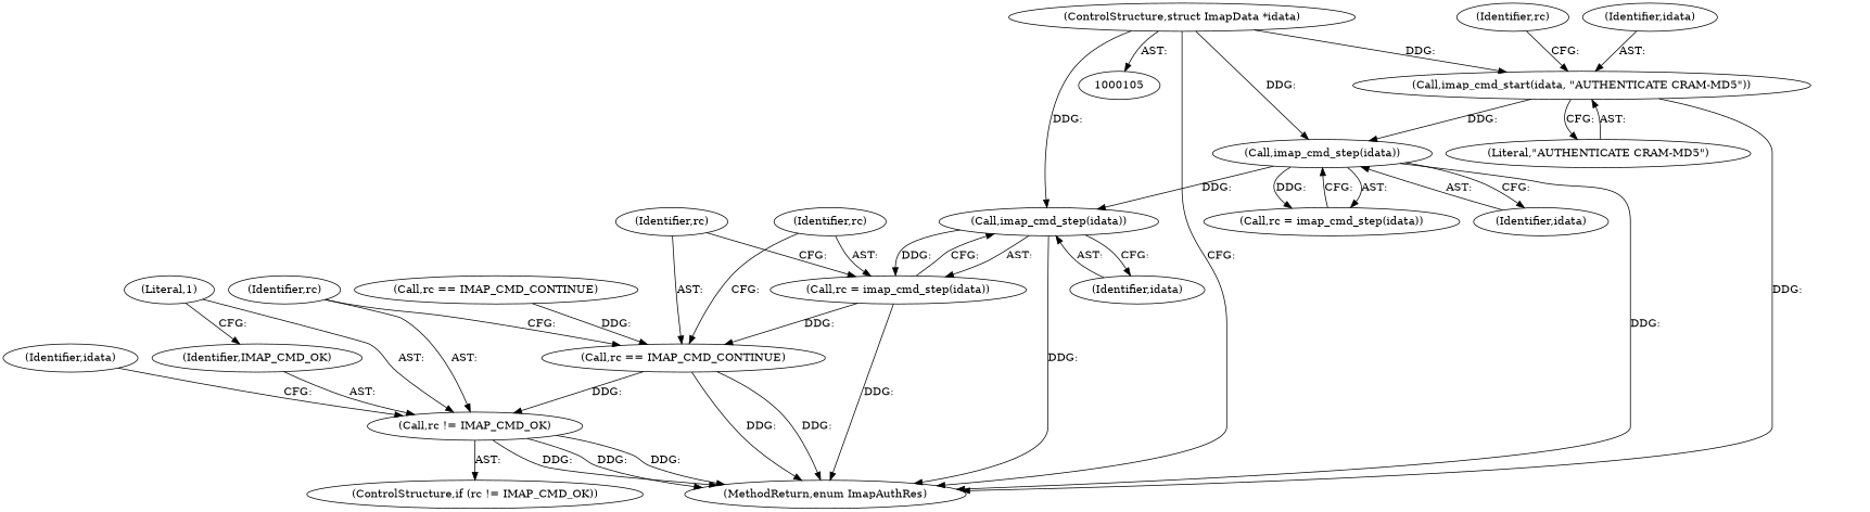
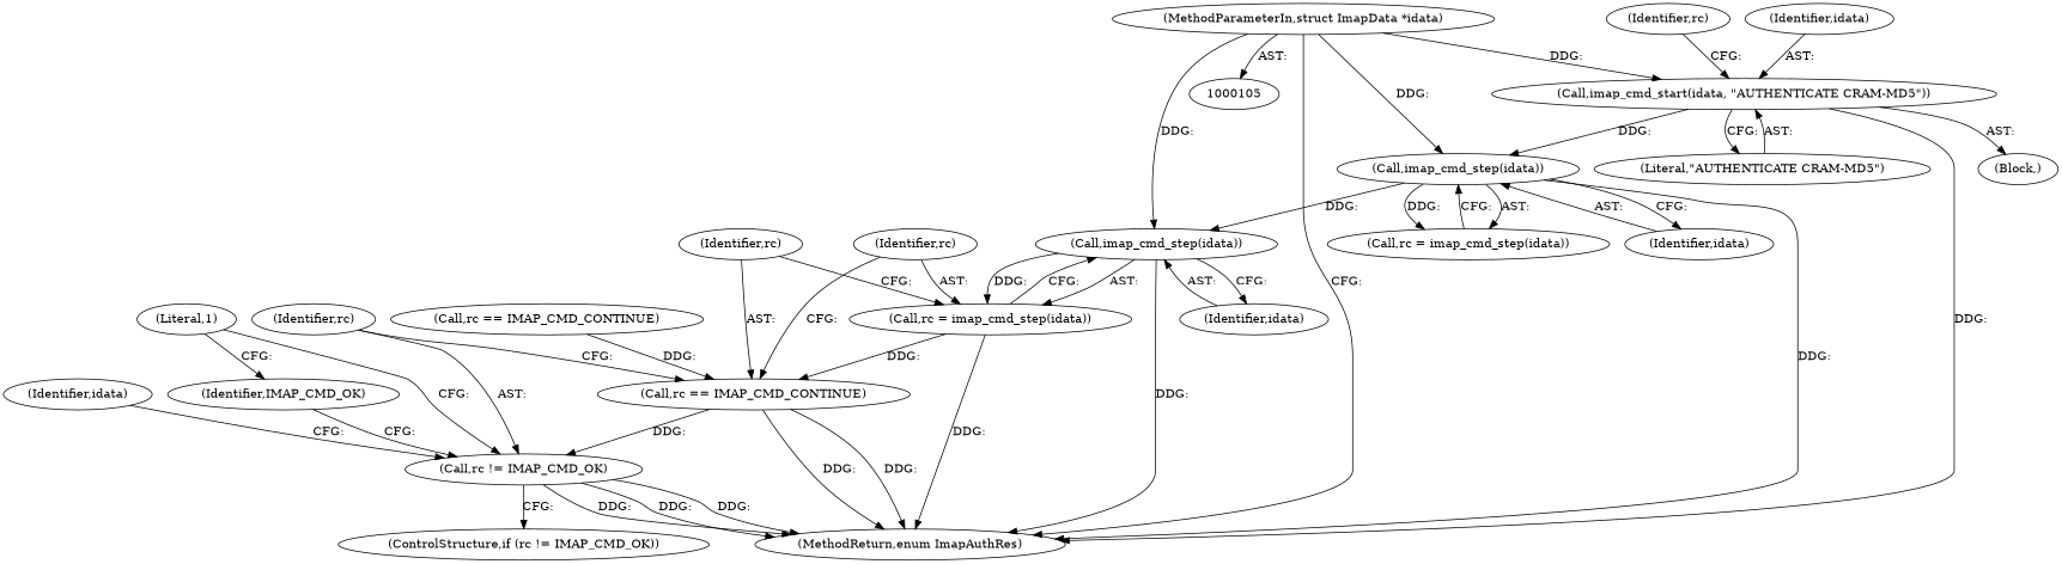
  digraph {
    fontname="DejaVu Serif"
    node [fontname="DejaVu Serif"]
    edge [fontname="DejaVu Serif"]
    n1 [label="(Call,imap_cmd_step(idata))"]
    n2 [label="(Call,rc = imap_cmd_step(idata))"]
    n3 [label="(MethodReturn,enum ImapAuthRes)"]
    n4 [label="(Identifier,idata)"]
    n5 [label="(Call,rc == IMAP_CMD_CONTINUE)"]
    n6 [label="(Call,imap_cmd_step(idata))"]
    n7 [label="(Identifier,idata)"]
    n8 [label="(Call,rc = imap_cmd_step(idata))"]
    n9 [label="(Call,imap_cmd_start(idata, \"AUTHENTICATE CRAM-MD5\"))"]
+   n10 [label="(Block,)"]
    n11 [label="(Literal,\"AUTHENTICATE CRAM-MD5\")"]
-   n12 [label="(ControlStructure,struct ImapData *idata)"]
+   n12 [label="(MethodParameterIn,struct ImapData *idata)"]
    1000105
    n14 [label="(Call,rc != IMAP_CMD_OK)"]
    n15 [label="(ControlStructure,if (rc != IMAP_CMD_OK))"]
    n16 [label="(Identifier,IMAP_CMD_OK)"]
    n17 [label="(Identifier,idata)"]
    n18 [label="(Identifier,rc)"]
    n19 [label="(Literal,1)"]
    n20 [label="(Identifier,rc)"]
    n21 [label="(Identifier,idata)"]
    n22 [label="(Identifier,rc)"]
    n23 [label="(Call,rc == IMAP_CMD_CONTINUE)"]
    n24 [label="(Identifier,rc)"]
    n1 -> n2 [label="AST: "]
    n1 -> n2 [label="DDG: "]
    n1 -> n3 [label="DDG: "]
    n1 -> n4 [label="CFG: "]
    n2 -> n1 [label="CFG: "]
    n2 -> n3 [label="DDG: "]
    n2 -> n5 [label="DDG: "]
    n4 -> n1 [label="AST: "]
    n5 -> n3 [label="DDG: "]
    n5 -> n3 [label="DDG: "]
    n5 -> n14 [label="DDG: "]
    n6 -> n1 [label="DDG: "]
    n6 -> n3 [label="DDG: "]
    n6 -> n7 [label="CFG: "]
    n6 -> n8 [label="AST: "]
    n6 -> n8 [label="DDG: "]
    n7 -> n6 [label="AST: "]
    n8 -> n6 [label="CFG: "]
    n9 -> n3 [label="DDG: "]
    n9 -> n6 [label="DDG: "]
+   n9 -> n10 [label="AST: "]
    n9 -> n11 [label="CFG: "]
    n11 -> n9 [label="AST: "]
    n12 -> n1 [label="DDG: "]
    n12 -> n3 [label="CFG: "]
    n12 -> n6 [label="DDG: "]
    n12 -> n9 [label="DDG: "]
    n12 -> 1000105 [label="AST: "]
    n14 -> n3 [label="DDG: "]
    n14 -> n3 [label="DDG: "]
    n14 -> n3 [label="DDG: "]
-   n14 -> n15 [label="AST: "]
-   n16 -> n14 [label="AST: "]
+   n14 -> n15 [label="CFG: "]
+   n16 -> n14 [label="CFG: "]
    n17 -> n14 [label="CFG: "]
    n18 -> n9 [label="CFG: "]
-   n19 -> n14 [label="AST: "]
+   n19 -> n14 [label="CFG: "]
    n19 -> n16 [label="CFG: "]
    n20 -> n2 [label="CFG: "]
    n20 -> n5 [label="AST: "]
    n21 -> n9 [label="AST: "]
    n22 -> n2 [label="AST: "]
    n22 -> n5 [label="CFG: "]
    n23 -> n5 [label="DDG: "]
    n24 -> n5 [label="CFG: "]
    n24 -> n14 [label="AST: "]
  }
